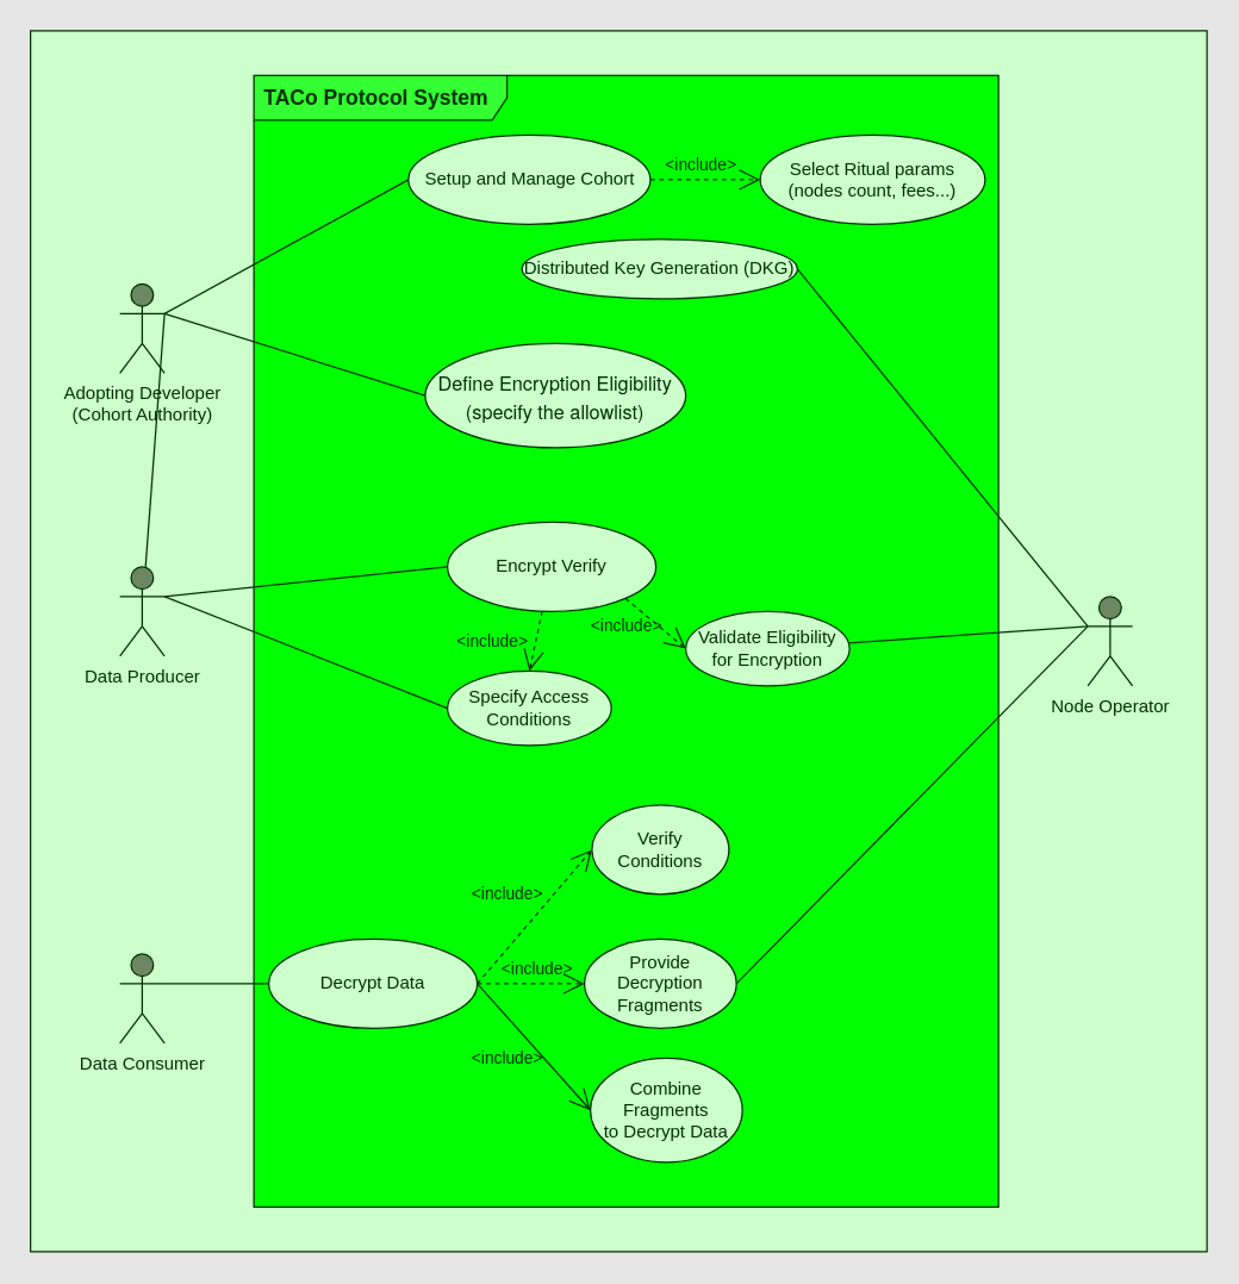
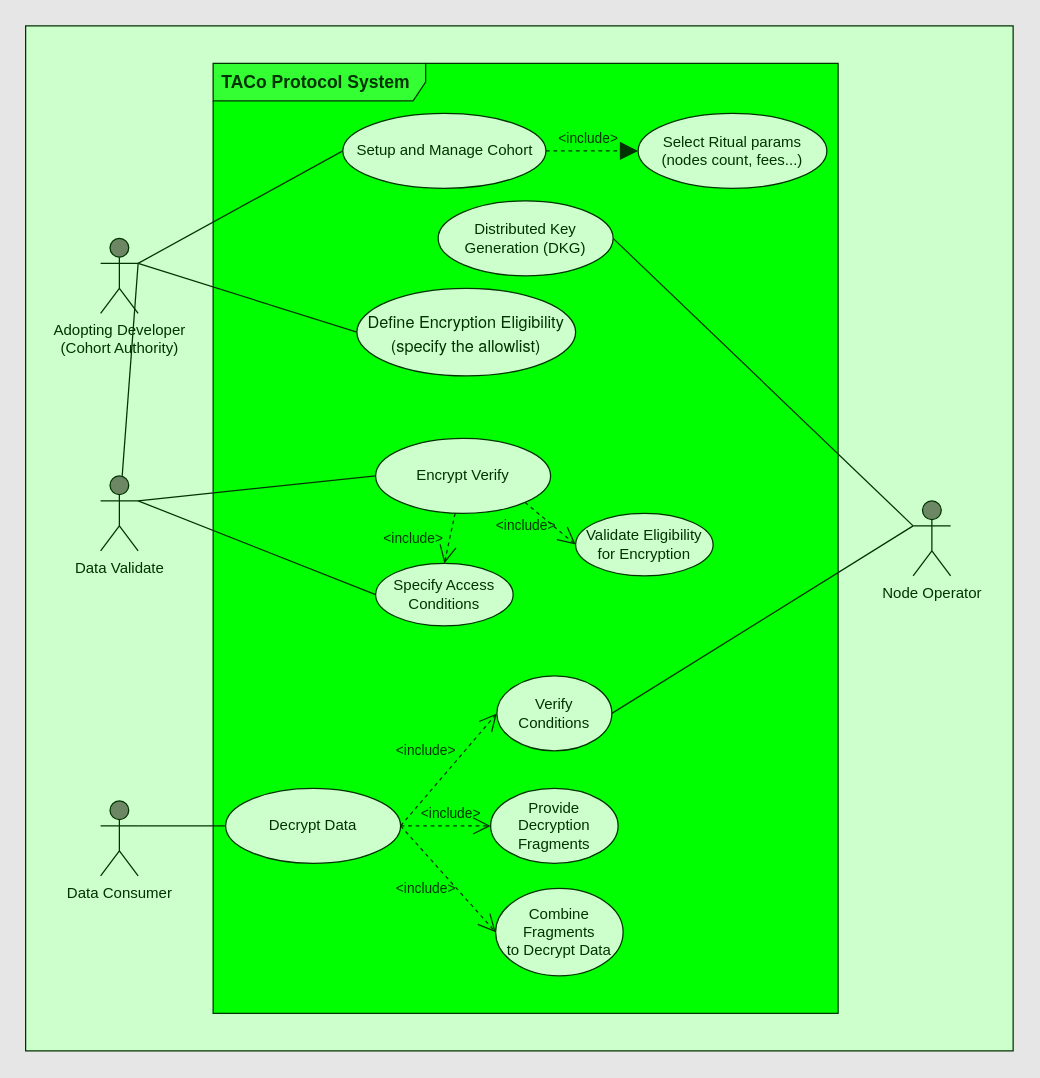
  <mxCell id="0" />
  <mxCell id="1" parent="0" />
  <mxCell id="2" value="" style="rounded=0;whiteSpace=wrap;html=1;strokeColor=#003300;fillColor=#CCFFCC;" parent="1" vertex="1"><mxGeometry width="790" height="820" as="geometry" x="20" y="20" /></mxCell>
  <mxCell id="3" value="TACo Protocol System" style="shape=umlFrame;whiteSpace=wrap;html=1;width=170;height=30;boundedLbl=1;verticalAlign=top;align=left;spacingLeft=5;swimlaneFillColor=#00FF00;rounded=1;fontSize=14;fontStyle=1;fillStyle=solid;fillColor=#33FF33;strokeColor=#003300;fontColor=#003300;" parent="1" vertex="1"><mxGeometry x="170" y="50" width="500" height="760" as="geometry" /></mxCell>
  <mxCell id="4" value="Adopting Developer&lt;br&gt;(Cohort Authority)" style="shape=umlActor;verticalLabelPosition=bottom;verticalAlign=top;html=1;strokeColor=#003300;fillColor=#6d8764;fontColor=#003300;labelBackgroundColor=none;labelBorderColor=none;" parent="1" vertex="1"><mxGeometry x="80" y="190" width="30" height="60" as="geometry" /></mxCell>
- <mxCell id="5" value="Data Producer" style="shape=umlActor;verticalLabelPosition=bottom;verticalAlign=top;html=1;strokeColor=#003300;fillColor=#6d8764;fontColor=#003300;labelBackgroundColor=none;labelBorderColor=none;" parent="1" vertex="1"><mxGeometry x="80" y="380" width="30" height="60" as="geometry" /></mxCell>
+ <mxCell id="5" value="Data Validate" style="shape=umlActor;verticalLabelPosition=bottom;verticalAlign=top;html=1;strokeColor=#003300;fillColor=#6d8764;fontColor=#003300;labelBackgroundColor=none;labelBorderColor=none;" parent="1" vertex="1"><mxGeometry x="80" y="380" width="30" height="60" as="geometry" /></mxCell>
  <mxCell id="6" value="Data Consumer" style="shape=umlActor;verticalLabelPosition=bottom;verticalAlign=top;html=1;strokeColor=#003300;fillColor=#6d8764;fontColor=#003300;labelBackgroundColor=none;labelBorderColor=none;" parent="1" vertex="1"><mxGeometry x="80" y="640" width="30" height="60" as="geometry" /></mxCell>
  <mxCell id="7" value="Node Operator" style="shape=umlActor;verticalLabelPosition=bottom;verticalAlign=top;html=1;strokeColor=#003300;fillColor=#6d8764;fontColor=#003300;labelBackgroundColor=none;labelBorderColor=none;" parent="1" vertex="1"><mxGeometry x="730" y="400" width="30" height="60" as="geometry" /></mxCell>
- <mxCell id="8" value="Distributed Key Generation (DKG)" style="ellipse;whiteSpace=wrap;html=1;strokeColor=#003300;fillColor=#CCFFCC;fontColor=#003300;labelBackgroundColor=none;labelBorderColor=none;" parent="1" vertex="1"><mxGeometry x="350" y="160" width="185" height="40" as="geometry" /></mxCell>
+ <mxCell id="8" value="Distributed Key Generation (DKG)" style="ellipse;whiteSpace=wrap;html=1;strokeColor=#003300;fillColor=#CCFFCC;fontColor=#003300;labelBackgroundColor=none;labelBorderColor=none;" parent="1" vertex="1"><mxGeometry x="350" y="160" width="140" height="60" as="geometry" /></mxCell>
  <mxCell id="9" value="Setup and Manage Cohort" style="ellipse;whiteSpace=wrap;html=1;strokeColor=#003300;fillColor=#CCFFCC;fontColor=#003300;labelBackgroundColor=none;labelBorderColor=none;" parent="1" vertex="1"><mxGeometry x="273.75" y="90" width="162.5" height="60" as="geometry" /></mxCell>
  <mxCell id="10" value="&lt;p style=&quot;margin: 0px; font-variant-numeric: normal; font-variant-east-asian: normal; font-variant-alternates: normal; font-size-adjust: none; font-kerning: auto; font-optical-sizing: auto; font-feature-settings: normal; font-variation-settings: normal; font-variant-position: normal; font-stretch: normal; font-size: 13px; line-height: normal; font-family: &amp;quot;Helvetica Neue&amp;quot;;&quot; class=&quot;p1&quot;&gt;Define Encryption Eligibility&lt;br&gt;(specify the allowlist)&lt;/p&gt;" style="ellipse;whiteSpace=wrap;html=1;strokeColor=#003300;fillColor=#CCFFCC;fontColor=#003300;labelBackgroundColor=none;labelBorderColor=none;align=center;" parent="1" vertex="1"><mxGeometry x="285" y="230" width="175" height="70" as="geometry" /></mxCell>
  <mxCell id="11" value="Encrypt Verify" style="ellipse;whiteSpace=wrap;html=1;strokeColor=#003300;fillColor=#CCFFCC;fontColor=#003300;labelBackgroundColor=none;labelBorderColor=none;" parent="1" vertex="1"><mxGeometry x="300" y="350" width="140" height="60" as="geometry" /></mxCell>
  <mxCell id="12" value="Specify Access Conditions" style="ellipse;whiteSpace=wrap;html=1;strokeColor=#003300;fillColor=#CCFFCC;fontColor=#003300;labelBackgroundColor=none;labelBorderColor=none;" parent="1" vertex="1"><mxGeometry x="300" y="450" width="110" height="50" as="geometry" /></mxCell>
  <mxCell id="13" value="Verify Conditions" style="ellipse;whiteSpace=wrap;html=1;strokeColor=#003300;fillColor=#CCFFCC;fontColor=#003300;labelBackgroundColor=none;labelBorderColor=none;" parent="1" vertex="1"><mxGeometry x="397" y="540" width="92" height="60" as="geometry" /></mxCell>
  <mxCell id="14" value="Provide Decryption&#10;Fragments" style="ellipse;whiteSpace=wrap;html=1;strokeColor=#003300;fillColor=#CCFFCC;fontColor=#003300;labelBackgroundColor=none;labelBorderColor=none;" parent="1" vertex="1"><mxGeometry x="392" y="630" width="102" height="60" as="geometry" /></mxCell>
  <mxCell id="15" value="Combine Fragments&#10;to Decrypt Data" style="ellipse;whiteSpace=wrap;html=1;strokeColor=#003300;fillColor=#CCFFCC;fontColor=#003300;labelBackgroundColor=none;labelBorderColor=none;" parent="1" vertex="1"><mxGeometry x="396" y="710" width="102" height="70" as="geometry" /></mxCell>
  <mxCell id="16" value="" style="endArrow=none;html=1;rounded=0;exitX=1;exitY=0.333;exitDx=0;exitDy=0;exitPerimeter=0;strokeColor=#003300;fontColor=#003300;" parent="1" source="4" target="5" edge="1"><mxGeometry width="50" height="50" relative="1" as="geometry"><mxPoint x="110" y="210" as="sourcePoint" /><mxPoint x="160" y="160" as="targetPoint" /></mxGeometry></mxCell>
  <mxCell id="17" value="" style="endArrow=none;html=1;rounded=0;exitX=1;exitY=0.333;exitDx=0;exitDy=0;exitPerimeter=0;entryX=0;entryY=0.5;entryDx=0;entryDy=0;strokeColor=#003300;fontColor=#003300;" parent="1" source="4" target="9" edge="1"><mxGeometry width="50" height="50" relative="1" as="geometry"><mxPoint x="110" y="210" as="sourcePoint" /><mxPoint x="160" y="160" as="targetPoint" /></mxGeometry></mxCell>
  <mxCell id="18" value="" style="endArrow=none;html=1;rounded=0;exitX=1;exitY=0.333;exitDx=0;exitDy=0;exitPerimeter=0;entryX=0;entryY=0.5;entryDx=0;entryDy=0;strokeColor=#003300;fontColor=#003300;" parent="1" source="4" target="10" edge="1"><mxGeometry width="50" height="50" relative="1" as="geometry"><mxPoint x="110" y="210" as="sourcePoint" /><mxPoint x="160" y="160" as="targetPoint" /></mxGeometry></mxCell>
  <mxCell id="19" value="" style="endArrow=none;html=1;rounded=0;exitX=1;exitY=0.333;exitDx=0;exitDy=0;exitPerimeter=0;entryX=0;entryY=0.5;entryDx=0;entryDy=0;strokeColor=#003300;fontColor=#003300;" parent="1" source="5" target="11" edge="1"><mxGeometry width="50" height="50" relative="1" as="geometry"><mxPoint x="110" y="400" as="sourcePoint" /><mxPoint x="160" y="350" as="targetPoint" /></mxGeometry></mxCell>
  <mxCell id="20" value="" style="endArrow=none;html=1;rounded=0;exitX=1;exitY=0.333;exitDx=0;exitDy=0;exitPerimeter=0;entryX=0;entryY=0.5;entryDx=0;entryDy=0;strokeColor=#003300;fontColor=#003300;" parent="1" source="5" target="12" edge="1"><mxGeometry width="50" height="50" relative="1" as="geometry"><mxPoint x="110" y="400" as="sourcePoint" /><mxPoint x="160" y="350" as="targetPoint" /></mxGeometry></mxCell>
  <mxCell id="21" value="" style="endArrow=none;html=1;rounded=0;exitX=1;exitY=0.333;exitDx=0;exitDy=0;exitPerimeter=0;entryX=0;entryY=0.5;entryDx=0;entryDy=0;strokeColor=#003300;fontColor=#003300;" parent="1" source="6" target="28" edge="1"><mxGeometry width="50" height="50" relative="1" as="geometry"><mxPoint x="730" y="210" as="sourcePoint" /><mxPoint x="680" y="160" as="targetPoint" /></mxGeometry></mxCell>
- <mxCell id="22" value="" style="endArrow=none;html=1;rounded=0;exitX=0;exitY=0.333;exitDx=0;exitDy=0;exitPerimeter=0;strokeColor=#003300;fontColor=#003300;" parent="1" source="7" target="26" edge="1"><mxGeometry width="50" height="50" relative="1" as="geometry"><mxPoint x="730" y="400" as="sourcePoint" /><mxPoint x="680" y="350" as="targetPoint" /></mxGeometry></mxCell>
- <mxCell id="23" value="" style="endArrow=none;html=1;rounded=0;exitX=0;exitY=0.333;exitDx=0;exitDy=0;exitPerimeter=0;entryX=1;entryY=0.5;entryDx=0;entryDy=0;strokeColor=#003300;fontColor=#003300;" parent="1" source="7" target="14" edge="1"><mxGeometry width="50" height="50" relative="1" as="geometry"><mxPoint x="730" y="400" as="sourcePoint" /><mxPoint x="680" y="350" as="targetPoint" /></mxGeometry></mxCell>
+ <mxCell id="22" value="" style="endArrow=none;html=1;rounded=0;exitX=0;exitY=0.333;exitDx=0;exitDy=0;exitPerimeter=0;entryX=1;entryY=0.5;entryDx=0;entryDy=0;strokeColor=#003300;fontColor=#003300;" parent="1" source="7" target="13" edge="1"><mxGeometry width="50" height="50" relative="1" as="geometry"><mxPoint x="730" y="400" as="sourcePoint" /><mxPoint x="680" y="350" as="targetPoint" /></mxGeometry></mxCell>
  <mxCell id="24" value="&amp;lt;include&amp;gt;" style="endArrow=open;endSize=12;dashed=1;html=1;rounded=0;entryX=0.5;entryY=0;entryDx=0;entryDy=0;strokeColor=#003300;fontColor=#003300;fillColor=#6d8764;labelBackgroundColor=none;labelBorderColor=none;" parent="1" source="11" target="12" edge="1"><mxGeometry x="0.302" y="-29" width="160" relative="1" as="geometry"><mxPoint x="470" y="440" as="sourcePoint" /><mxPoint x="470" y="390" as="targetPoint" /><mxPoint as="offset" /></mxGeometry></mxCell>
  <mxCell id="25" value="" style="endArrow=none;html=1;rounded=0;exitX=0;exitY=0.333;exitDx=0;exitDy=0;exitPerimeter=0;entryX=1;entryY=0.5;entryDx=0;entryDy=0;strokeColor=#003300;fontColor=#003300;" parent="1" source="7" target="8" edge="1"><mxGeometry width="50" height="50" relative="1" as="geometry"><mxPoint x="740" y="450" as="sourcePoint" /><mxPoint x="610" y="800" as="targetPoint" /></mxGeometry></mxCell>
  <mxCell id="26" value="Validate Eligibility for Encryption" style="ellipse;whiteSpace=wrap;html=1;strokeColor=#003300;fillColor=#CCFFCC;fontColor=#003300;labelBackgroundColor=none;labelBorderColor=none;" parent="1" vertex="1"><mxGeometry x="460" y="410" width="110" height="50" as="geometry" /></mxCell>
  <mxCell id="27" value="&amp;lt;include&amp;gt;" style="endArrow=open;endSize=12;dashed=1;html=1;rounded=0;exitX=1;exitY=1;exitDx=0;exitDy=0;entryX=0;entryY=0.5;entryDx=0;entryDy=0;strokeColor=#003300;fontColor=#003300;fillColor=#6d8764;labelBackgroundColor=none;labelBorderColor=none;" parent="1" source="11" target="26" edge="1"><mxGeometry x="-0.529" y="-14" width="160" relative="1" as="geometry"><mxPoint x="380" y="460" as="sourcePoint" /><mxPoint x="380" y="420" as="targetPoint" /><mxPoint as="offset" /></mxGeometry></mxCell>
  <mxCell id="28" value="Decrypt Data" style="ellipse;whiteSpace=wrap;html=1;strokeColor=#003300;fillColor=#CCFFCC;fontColor=#003300;labelBackgroundColor=none;labelBorderColor=none;" parent="1" vertex="1"><mxGeometry x="180" y="630" width="140" height="60" as="geometry" /></mxCell>
  <mxCell id="29" value="&amp;lt;include&amp;gt;" style="endArrow=open;endSize=12;dashed=1;html=1;rounded=0;exitX=1;exitY=0.5;exitDx=0;exitDy=0;entryX=0;entryY=0.5;entryDx=0;entryDy=0;strokeColor=#003300;fontColor=#003300;fillColor=#6d8764;labelBackgroundColor=none;labelBorderColor=none;" parent="1" source="28" target="13" edge="1"><mxGeometry x="-0.011" y="24" width="160" relative="1" as="geometry"><mxPoint x="320" y="670" as="sourcePoint" /><mxPoint x="408" y="660" as="targetPoint" /><mxPoint as="offset" /></mxGeometry></mxCell>
  <mxCell id="30" value="&amp;lt;include&amp;gt;" style="endArrow=open;endSize=12;dashed=1;html=1;rounded=0;exitX=1;exitY=0.5;exitDx=0;exitDy=0;entryX=0;entryY=0.5;entryDx=0;entryDy=0;strokeColor=#003300;fontColor=#003300;fillColor=#6d8764;labelBackgroundColor=none;labelBorderColor=none;" parent="1" source="28" target="14" edge="1"><mxGeometry x="0.111" y="10" width="160" relative="1" as="geometry"><mxPoint x="330" y="680" as="sourcePoint" /><mxPoint x="418" y="670" as="targetPoint" /><mxPoint as="offset" /></mxGeometry></mxCell>
- <mxCell id="31" value="&amp;lt;include&amp;gt;" style="endArrow=open;endSize=12;dashed=0;html=1;rounded=0;exitX=1;exitY=0.5;exitDx=0;exitDy=0;entryX=0;entryY=0.5;entryDx=0;entryDy=0;strokeColor=#003300;fontColor=#003300;fillColor=#6d8764;labelBackgroundColor=none;labelBorderColor=none;" parent="1" source="28" target="15" edge="1"><mxGeometry x="-0.112" y="-18" width="160" relative="1" as="geometry"><mxPoint x="340" y="690" as="sourcePoint" /><mxPoint x="428" y="680" as="targetPoint" /><mxPoint x="-1" as="offset" /></mxGeometry></mxCell>
+ <mxCell id="31" value="&amp;lt;include&amp;gt;" style="endArrow=open;endSize=12;dashed=1;html=1;rounded=0;exitX=1;exitY=0.5;exitDx=0;exitDy=0;entryX=0;entryY=0.5;entryDx=0;entryDy=0;strokeColor=#003300;fontColor=#003300;fillColor=#6d8764;labelBackgroundColor=none;labelBorderColor=none;" parent="1" source="28" target="15" edge="1"><mxGeometry x="-0.112" y="-18" width="160" relative="1" as="geometry"><mxPoint x="340" y="690" as="sourcePoint" /><mxPoint x="428" y="680" as="targetPoint" /><mxPoint x="-1" as="offset" /></mxGeometry></mxCell>
  <mxCell id="32" value="Select Ritual params&lt;br&gt;(nodes count, fees...)" style="ellipse;whiteSpace=wrap;html=1;strokeColor=#003300;fillColor=#CCFFCC;fontColor=#003300;labelBackgroundColor=none;labelBorderColor=none;" parent="1" vertex="1"><mxGeometry x="510" y="90" width="151" height="60" as="geometry" /></mxCell>
- <mxCell id="33" value="&amp;lt;include&amp;gt;" style="endArrow=open;endSize=12;dashed=1;html=1;rounded=0;strokeColor=#003300;fontColor=#003300;fillColor=#6d8764;labelBackgroundColor=none;labelBorderColor=none;" parent="1" source="9" target="32" edge="1"><mxGeometry x="-0.085" y="10" width="160" relative="1" as="geometry"><mxPoint x="436.247" y="126.213" as="sourcePoint" /><mxPoint x="476.75" y="160" as="targetPoint" /><mxPoint as="offset" /></mxGeometry></mxCell>
+ <mxCell id="33" value="&amp;lt;include&amp;gt;" style="endArrow=block;endSize=12;dashed=1;html=1;rounded=0;strokeColor=#003300;fontColor=#003300;fillColor=#6d8764;labelBackgroundColor=none;labelBorderColor=none;" parent="1" source="9" target="32" edge="1"><mxGeometry x="-0.085" y="10" width="160" relative="1" as="geometry"><mxPoint x="436.247" y="126.213" as="sourcePoint" /><mxPoint x="476.75" y="160" as="targetPoint" /><mxPoint as="offset" /></mxGeometry></mxCell>
